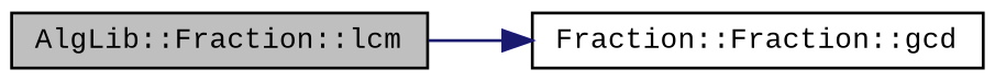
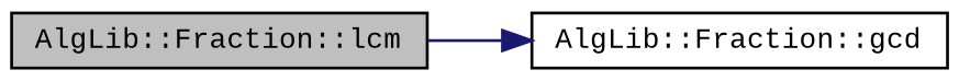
  digraph {
    rankdir=LR
    fontname="Liberation Mono"
    node [color=black fontname="Liberation Mono" fontsize=10 shape=record style=filled]
    n1 [fillcolor=grey75 fontcolor=black height=0.2 label="AlgLib::Fraction::lcm" width=0.4]
-   n2 [fillcolor=white height=0.2 label="Fraction::Fraction::gcd" width=0.4]
+   n2 [fillcolor=white height=0.2 label="AlgLib::Fraction::gcd" width=0.4]
    n1 -> n2 [color=midnightblue fontname="Liberation Mono" fontsize=10 labelfontname=Helvetica labelfontsize=10 style=solid]
  }
